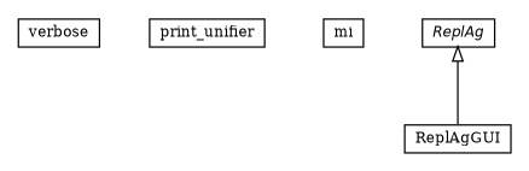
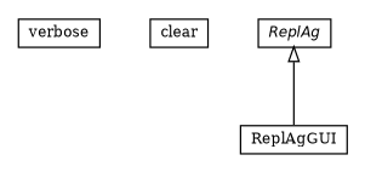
  digraph {
    nodesep=0.25
    ranksep=0.5
    fontname="DejaVu Serif"
    node [fontcolor=black fontname="DejaVu Serif" fontsize=10.0 shape=plaintext]
    n1 [label=<<table title="jason.infra.repl.verbose" border="0" cellborder="1" cellspacing="0" cellpadding="2" port="p" href="./verbose.html"> 		<tr><td><table border="0" cellspacing="0" cellpadding="1"> <tr><td align="center" balign="center"> verbose </td></tr> 		</table></td></tr> 		</table>>]
-   n2 [label=<<table title="jason.infra.repl.print_unifier" border="0" cellborder="1" cellspacing="0" cellpadding="2" port="p" href="./print_unifier.html"> 		<tr><td><table border="0" cellspacing="0" cellpadding="1"> <tr><td align="center" balign="center"> print_unifier </td></tr> 		</table></td></tr> 		</table>>]
-   n3 [label=<<table title="jason.infra.repl.mi" border="0" cellborder="1" cellspacing="0" cellpadding="2" port="p" href="./mi.html"> 		<tr><td><table border="0" cellspacing="0" cellpadding="1"> <tr><td align="center" balign="center"> mi </td></tr> 		</table></td></tr> 		</table>>]
+   n4 [label=<<table title="jason.infra.repl.clear" border="0" cellborder="1" cellspacing="0" cellpadding="2" port="p" href="./clear.html"> 		<tr><td><table border="0" cellspacing="0" cellpadding="1"> <tr><td align="center" balign="center"> clear </td></tr> 		</table></td></tr> 		</table>>]
    n5 [label=<<table title="jason.infra.repl.ReplAgGUI" border="0" cellborder="1" cellspacing="0" cellpadding="2" port="p" href="./ReplAgGUI.html"> 		<tr><td><table border="0" cellspacing="0" cellpadding="1"> <tr><td align="center" balign="center"> ReplAgGUI </td></tr> 		</table></td></tr> 		</table>>]
    n6 [label=<<table title="jason.infra.repl.ReplAg" border="0" cellborder="1" cellspacing="0" cellpadding="2" port="p" href="./ReplAg.html"> 		<tr><td><table border="0" cellspacing="0" cellpadding="1"> <tr><td align="center" balign="center"><font face="Helvetica-Oblique"> ReplAg </font></td></tr> 		</table></td></tr> 		</table>>]
    n6 -> n5 [arrowtail=empty dir=back fontname="DejaVu Serif" fontsize=10 headport=p labelfontname=Helvetica labelfontsize=10 tailport=p]
  }
